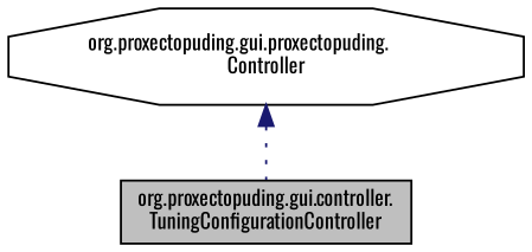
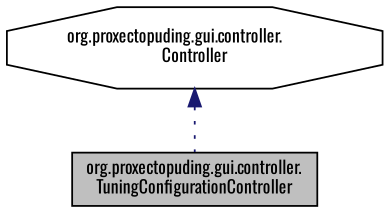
  digraph {
    fontname=Oswald
    node [color=black fontname=Oswald fontsize=10 style=filled]
    n1 [fillcolor=grey75 fontcolor=black height=0.2 label="org.proxectopuding.gui.controller.\lTuningConfigurationController" shape=box width=0.4]
-   n2 [fillcolor=white height=0.2 label="org.proxectopuding.gui.proxectopuding.\lController" shape=octagon width=0.4]
+   n2 [fillcolor=white height=0.2 label="org.proxectopuding.gui.controller.\lController" shape=octagon width=0.4]
    n2 -> n1 [color=midnightblue dir=back fontname=Oswald fontsize=10 labelfontname=Helvetica labelfontsize=10 style=dotted]
  }
